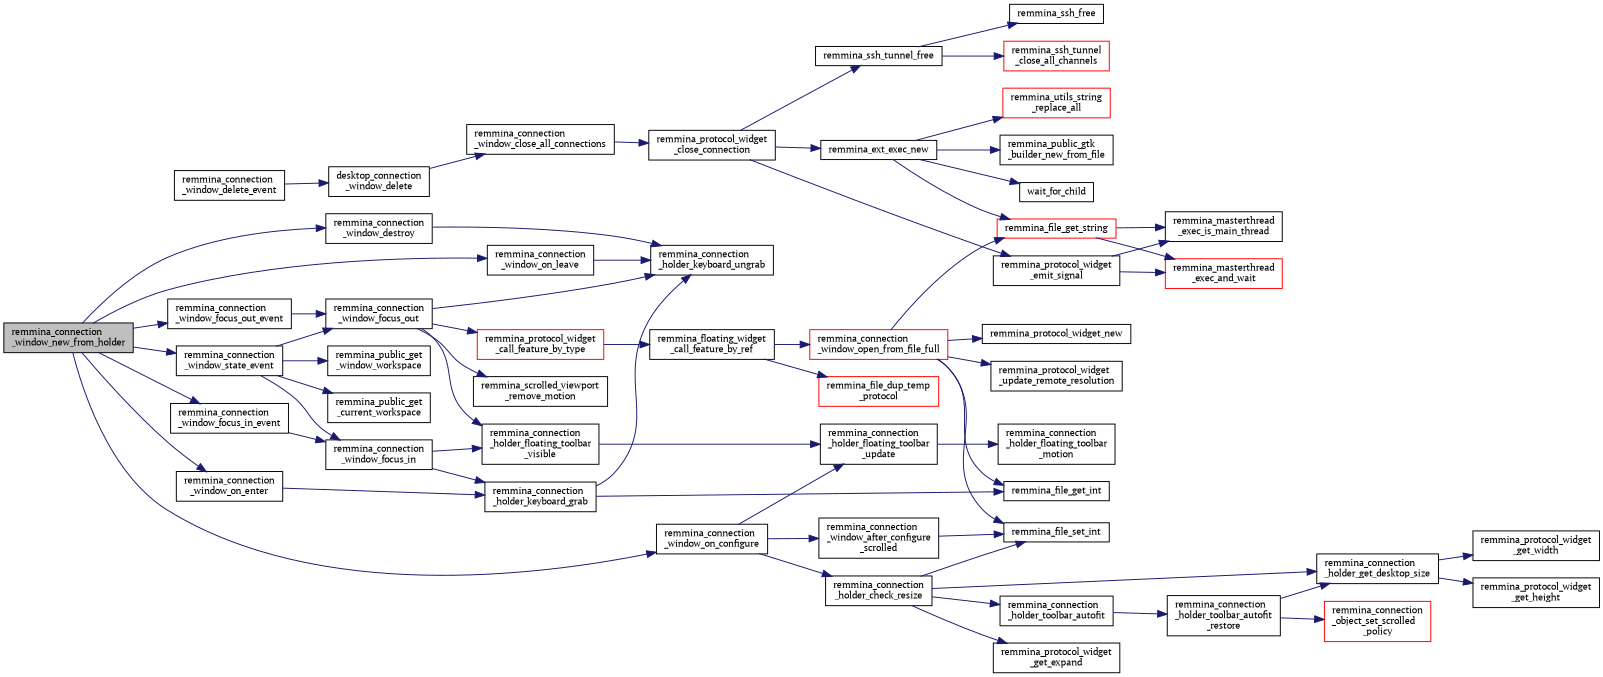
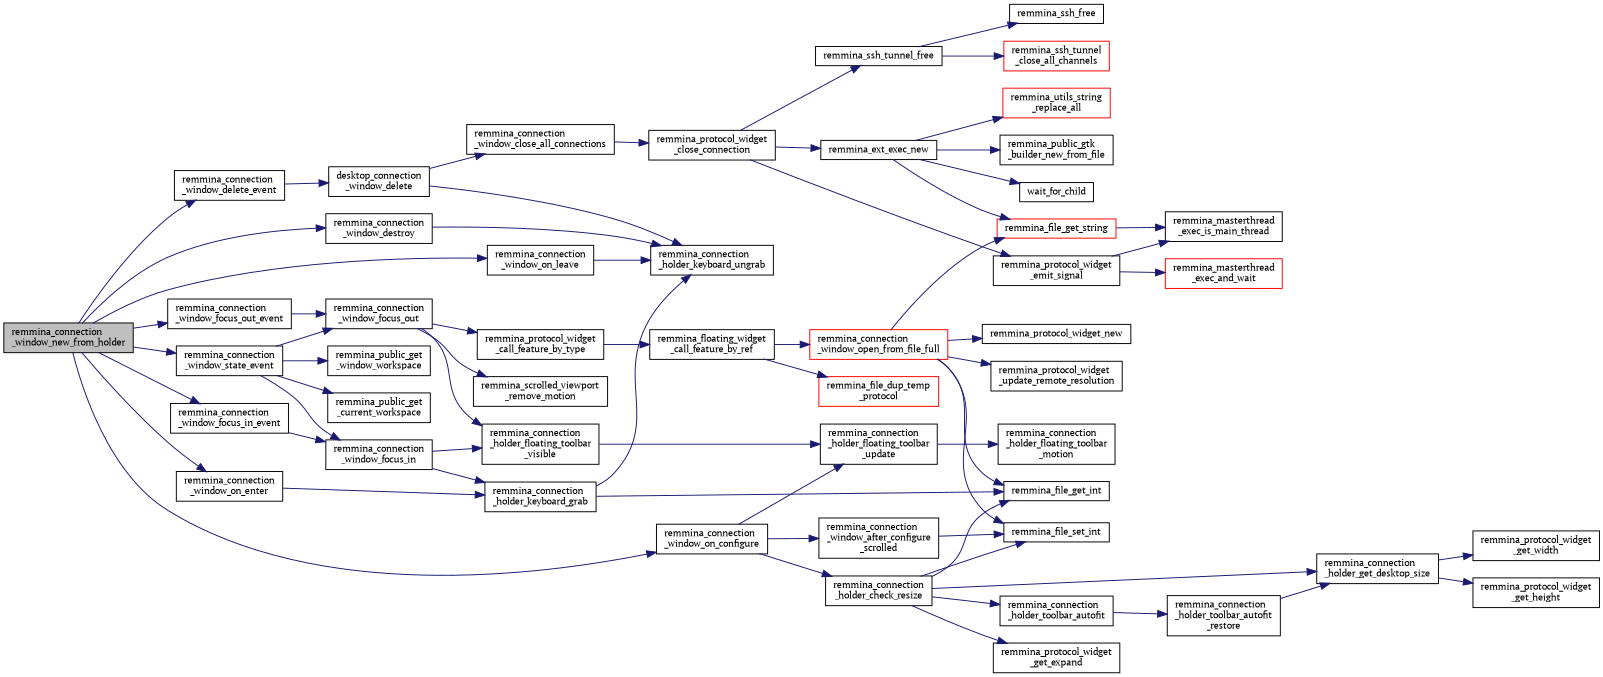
  digraph {
    fontname="PT Serif"
    rankdir=LR
    node [color=black fillcolor=white fontname="PT Serif" fontsize=10 shape=record style=filled]
    edge [color=midnightblue fontname="PT Serif" fontsize=10 labelfontname=Helvetica labelfontsize=10 style=solid]
    n1 [fillcolor=grey75 fontcolor=black height=0.2 label="remmina_connection\l_window_new_from_holder" width=0.4]
    n2 [height=0.2 label="remmina_connection\l_window_delete_event" width=0.4]
    n3 [height=0.2 label="remmina_connection\l_window_destroy" width=0.4]
    n4 [height=0.2 label="remmina_connection\l_window_state_event" width=0.4]
    n5 [height=0.2 label="remmina_connection\l_window_focus_in_event" width=0.4]
    n6 [height=0.2 label="remmina_connection\l_window_focus_out_event" width=0.4]
    n7 [height=0.2 label="remmina_connection\l_window_on_enter" width=0.4]
    n8 [height=0.2 label="remmina_connection\l_window_on_leave" width=0.4]
    n9 [height=0.2 label="remmina_connection\l_window_on_configure" width=0.4]
    n10 [height=0.2 label="desktop_connection\l_window_delete" width=0.4]
    n11 [height=0.2 label="remmina_connection\l_holder_keyboard_ungrab" width=0.4]
    n12 [height=0.2 label="remmina_connection\l_window_focus_in" width=0.4]
    n13 [height=0.2 label="remmina_connection\l_window_focus_out" width=0.4]
    n14 [height=0.2 label="remmina_public_get\l_current_workspace" width=0.4]
    n15 [height=0.2 label="remmina_public_get\l_window_workspace" width=0.4]
    n16 [height=0.2 label="remmina_connection\l_holder_keyboard_grab" width=0.4]
    n17 [height=0.2 label="remmina_connection\l_holder_floating_toolbar\l_update" width=0.4]
    n18 [height=0.2 label="remmina_connection\l_window_after_configure\l_scrolled" width=0.4]
    n19 [height=0.2 label="remmina_connection\l_holder_check_resize" width=0.4]
    n20 [height=0.2 label="remmina_connection\l_window_close_all_connections" width=0.4]
    n21 [height=0.2 label="remmina_protocol_widget\l_close_connection" width=0.4]
    n22 [height=0.2 label="remmina_protocol_widget\l_emit_signal" width=0.4]
    n23 [height=0.2 label=remmina_ssh_tunnel_free width=0.4]
    n24 [height=0.2 label=remmina_ext_exec_new width=0.4]
    n25 [height=0.2 label="remmina_masterthread\l_exec_is_main_thread" width=0.4]
    n26 [color=red height=0.2 label="remmina_masterthread\l_exec_and_wait" width=0.4]
    n27 [color=red height=0.2 label="remmina_ssh_tunnel\l_close_all_channels" width=0.4]
    n28 [height=0.2 label=remmina_ssh_free width=0.4]
    n29 [color=red height=0.2 label=remmina_file_get_string width=0.4]
    n30 [color=red height=0.2 label="remmina_utils_string\l_replace_all" width=0.4]
    n31 [height=0.2 label="remmina_public_gtk\l_builder_new_from_file" width=0.4]
    n32 [height=0.2 label=wait_for_child width=0.4]
    n33 [height=0.2 label="remmina_connection\l_holder_floating_toolbar\l_visible" width=0.4]
    n34 [height=0.2 label="remmina_scrolled_viewport\l_remove_motion" width=0.4]
-   n35 [color=red height=0.2 label="remmina_protocol_widget\l_call_feature_by_type" width=0.4]
+   n35 [height=0.2 label="remmina_protocol_widget\l_call_feature_by_type" width=0.4]
    n36 [height=0.2 label=remmina_file_get_int width=0.4]
    n37 [height=0.2 label="remmina_connection\l_holder_floating_toolbar\l_motion" width=0.4]
    n38 [height=0.2 label="remmina_floating_widget\l_call_feature_by_ref" width=0.4]
    n39 [color=red height=0.2 label="remmina_connection\l_window_open_from_file_full" width=0.4]
    n40 [color=red height=0.2 label="remmina_file_dup_temp\l_protocol" width=0.4]
    n41 [height=0.2 label=remmina_protocol_widget_new width=0.4]
    n42 [height=0.2 label="remmina_protocol_widget\l_update_remote_resolution" width=0.4]
    n43 [height=0.2 label=remmina_file_set_int width=0.4]
    n44 [height=0.2 label="remmina_connection\l_holder_get_desktop_size" width=0.4]
    n45 [height=0.2 label="remmina_protocol_widget\l_get_expand" width=0.4]
    n46 [height=0.2 label="remmina_connection\l_holder_toolbar_autofit" width=0.4]
    n47 [height=0.2 label="remmina_protocol_widget\l_get_width" width=0.4]
    n48 [height=0.2 label="remmina_protocol_widget\l_get_height" width=0.4]
    n49 [height=0.2 label="remmina_connection\l_holder_toolbar_autofit\l_restore" width=0.4]
-   n50 [color=red height=0.2 label="remmina_connection\l_object_set_scrolled\l_policy" width=0.4]
+   n1 -> n2
    n1 -> n3
    n1 -> n4
    n1 -> n5
    n1 -> n6
    n1 -> n7
    n1 -> n8
    n1 -> n9
    n2 -> n10
    n3 -> n11
    n4 -> n12
    n4 -> n13
    n4 -> n14
    n4 -> n15
    n5 -> n12
    n6 -> n13
    n7 -> n16
    n8 -> n11
    n9 -> n17
    n9 -> n18
    n9 -> n19
    n10 -> n20
    n12 -> n16
    n12 -> n33
-   n13 -> n11
+   n10 -> n11
    n13 -> n33
    n13 -> n34
    n13 -> n35
    n16 -> n11
    n16 -> n36
    n17 -> n37
    n18 -> n43
+   n19 -> n36
    n19 -> n43
    n19 -> n44
    n19 -> n45
    n19 -> n46
    n20 -> n21
    n21 -> n22
    n21 -> n23
    n21 -> n24
    n22 -> n25
    n22 -> n26
    n23 -> n27
    n23 -> n28
    n24 -> n29
    n24 -> n30
    n24 -> n31
    n24 -> n32
    n29 -> n25
-   n29 -> n26
    n33 -> n17
    n35 -> n38
    n38 -> n39
    n38 -> n40
    n39 -> n29
    n39 -> n36
    n39 -> n41
    n39 -> n42
    n39 -> n43
    n44 -> n47
    n44 -> n48
    n46 -> n49
    n49 -> n44
-   n49 -> n50
  }
